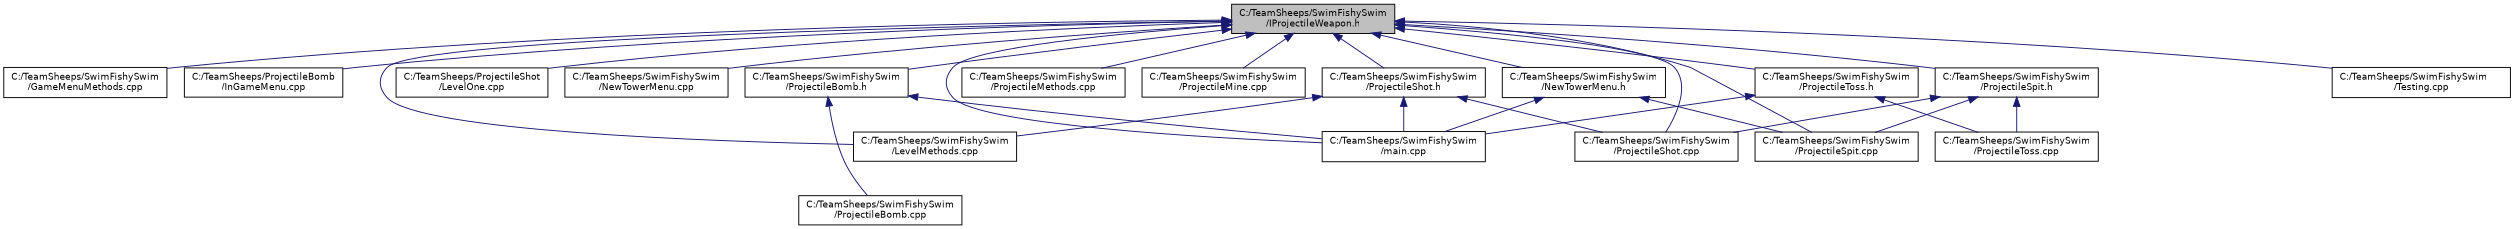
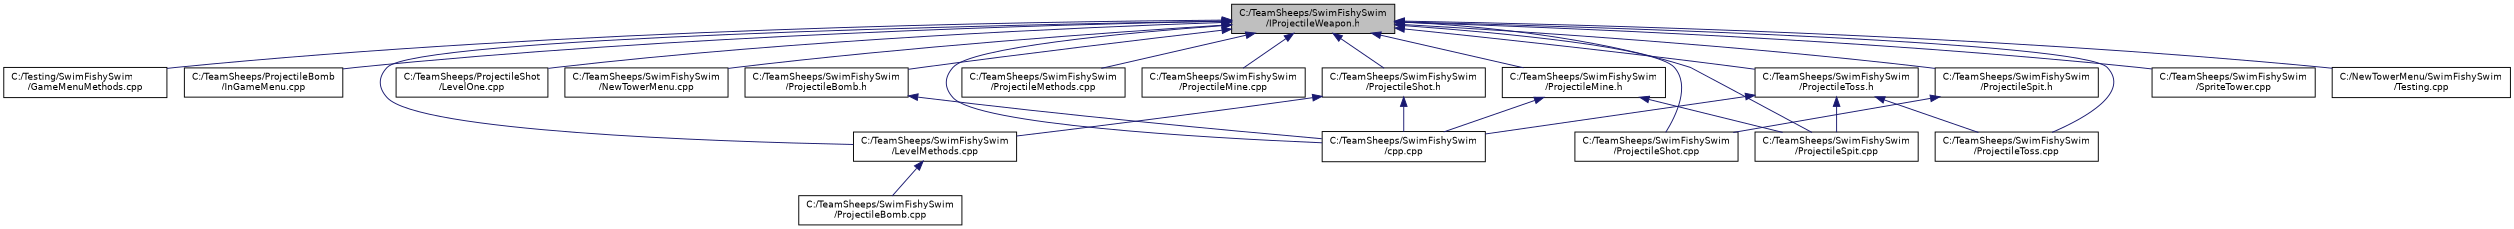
  digraph {
    node [color=black fillcolor=white fontname=Helvetica fontsize=10 shape=record style=filled]
    edge [color=midnightblue dir=back fontname=Helvetica fontsize=10 labelfontname=Helvetica labelfontsize=10 style=solid]
    n1 [fillcolor=grey75 fontcolor=black height=0.2 label="C:/TeamSheeps/SwimFishySwim\l/IProjectileWeapon.h" width=0.4]
-   n2 [height=0.2 label="C:/TeamSheeps/SwimFishySwim\l/GameMenuMethods.cpp" width=0.4]
+   n2 [height=0.2 label="C:/Testing/SwimFishySwim\l/GameMenuMethods.cpp" width=0.4]
    n3 [height=0.2 label="C:/TeamSheeps/ProjectileBomb\l/InGameMenu.cpp" width=0.4]
    n4 [height=0.2 label="C:/TeamSheeps/SwimFishySwim\l/LevelMethods.cpp" width=0.4]
    n5 [height=0.2 label="C:/TeamSheeps/ProjectileShot\l/LevelOne.cpp" width=0.4]
    n6 [height=0.2 label="C:/TeamSheeps/SwimFishySwim\l/NewTowerMenu.cpp" width=0.4]
    n7 [height=0.2 label="C:/TeamSheeps/SwimFishySwim\l/ProjectileBomb.h" width=0.4]
-   n8 [height=0.2 label="C:/TeamSheeps/SwimFishySwim\l/main.cpp" width=0.4]
+   n8 [height=0.2 label="C:/TeamSheeps/SwimFishySwim\l/cpp.cpp" width=0.4]
    n9 [height=0.2 label="C:/TeamSheeps/SwimFishySwim\l/ProjectileMethods.cpp" width=0.4]
    n10 [height=0.2 label="C:/TeamSheeps/SwimFishySwim\l/ProjectileMine.cpp" width=0.4]
-   n11 [height=0.2 label="C:/TeamSheeps/SwimFishySwim\l/NewTowerMenu.h" width=0.4]
+   n11 [height=0.2 label="C:/TeamSheeps/SwimFishySwim\l/ProjectileMine.h" width=0.4]
    n12 [height=0.2 label="C:/TeamSheeps/SwimFishySwim\l/ProjectileShot.cpp" width=0.4]
    n13 [height=0.2 label="C:/TeamSheeps/SwimFishySwim\l/ProjectileShot.h" width=0.4]
    n14 [height=0.2 label="C:/TeamSheeps/SwimFishySwim\l/ProjectileSpit.cpp" width=0.4]
    n15 [height=0.2 label="C:/TeamSheeps/SwimFishySwim\l/ProjectileSpit.h" width=0.4]
    n16 [height=0.2 label="C:/TeamSheeps/SwimFishySwim\l/ProjectileToss.cpp" width=0.4]
    n17 [height=0.2 label="C:/TeamSheeps/SwimFishySwim\l/ProjectileToss.h" width=0.4]
-   n19 [height=0.2 label="C:/TeamSheeps/SwimFishySwim\l/Testing.cpp" width=0.4]
+   n18 [height=0.2 label="C:/TeamSheeps/SwimFishySwim\l/SpriteTower.cpp" width=0.4]
+   n19 [height=0.2 label="C:/NewTowerMenu/SwimFishySwim\l/Testing.cpp" width=0.4]
    n20 [height=0.2 label="C:/TeamSheeps/SwimFishySwim\l/ProjectileBomb.cpp" width=0.4]
    n1 -> n2
    n1 -> n3
    n1 -> n4
    n1 -> n5
    n1 -> n6
    n1 -> n7
    n1 -> n8
    n1 -> n9
    n1 -> n10
    n1 -> n11
    n1 -> n12
    n1 -> n13
    n1 -> n14
    n1 -> n15
-   n15 -> n16
+   n1 -> n16
    n1 -> n17
+   n1 -> n18
    n1 -> n19
    n7 -> n8
-   n7 -> n20
+   n4 -> n20
    n11 -> n8
    n11 -> n14
    n13 -> n4
    n13 -> n8
-   n13 -> n12
    n15 -> n12
-   n15 -> n14
+   n17 -> n14
    n17 -> n8
    n17 -> n16
  }
